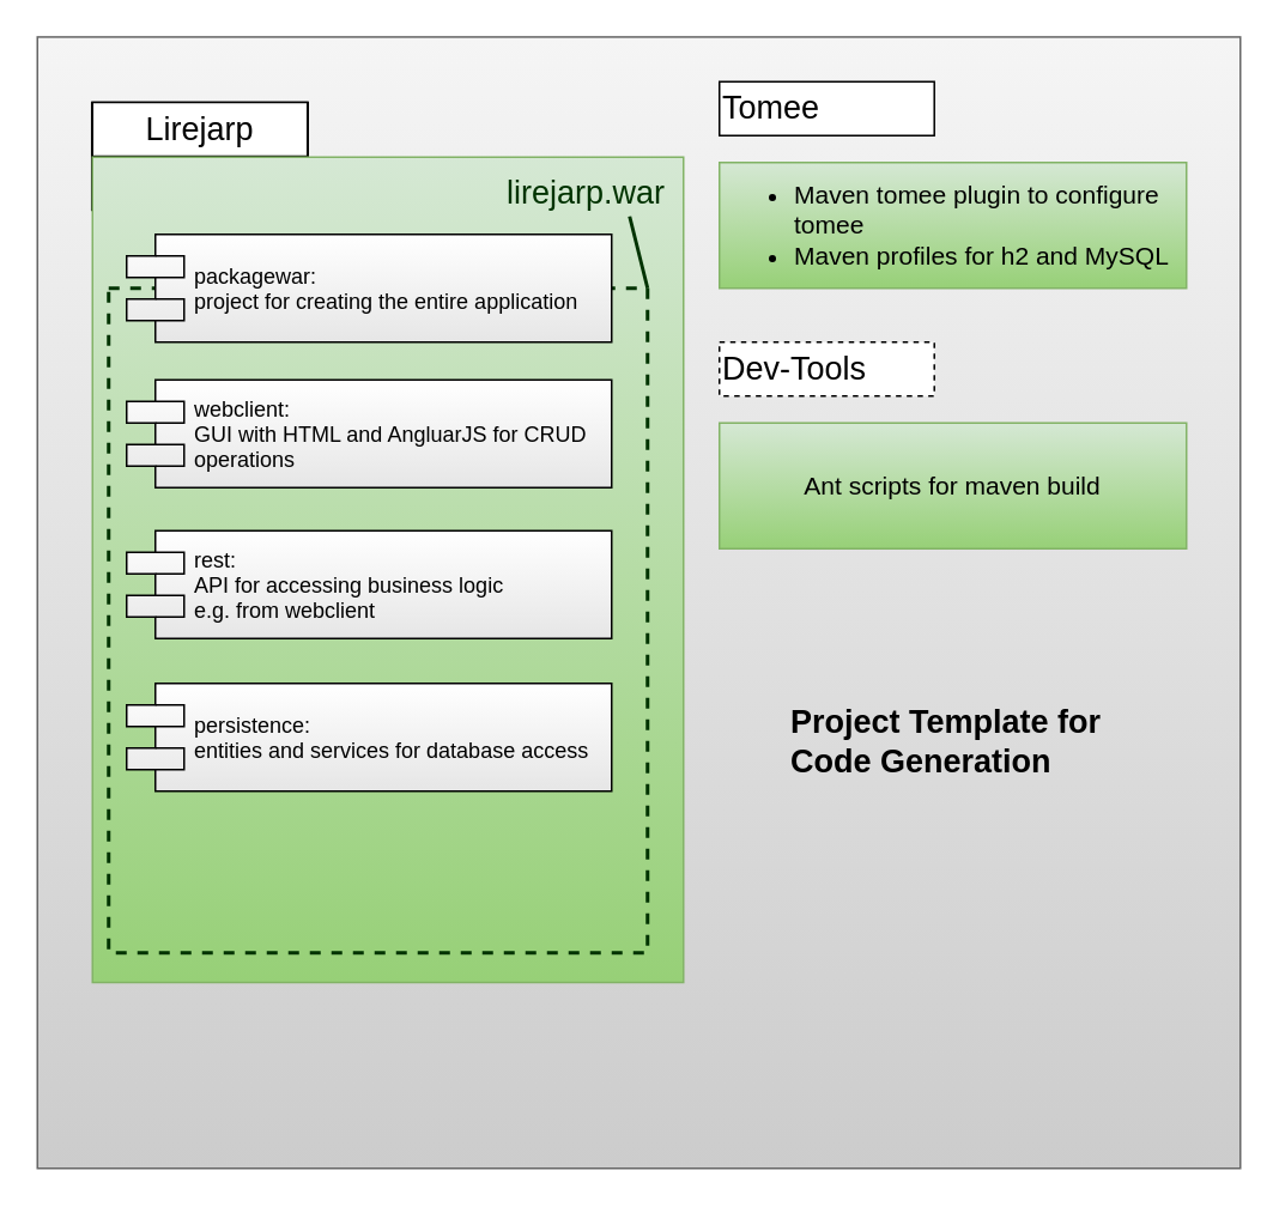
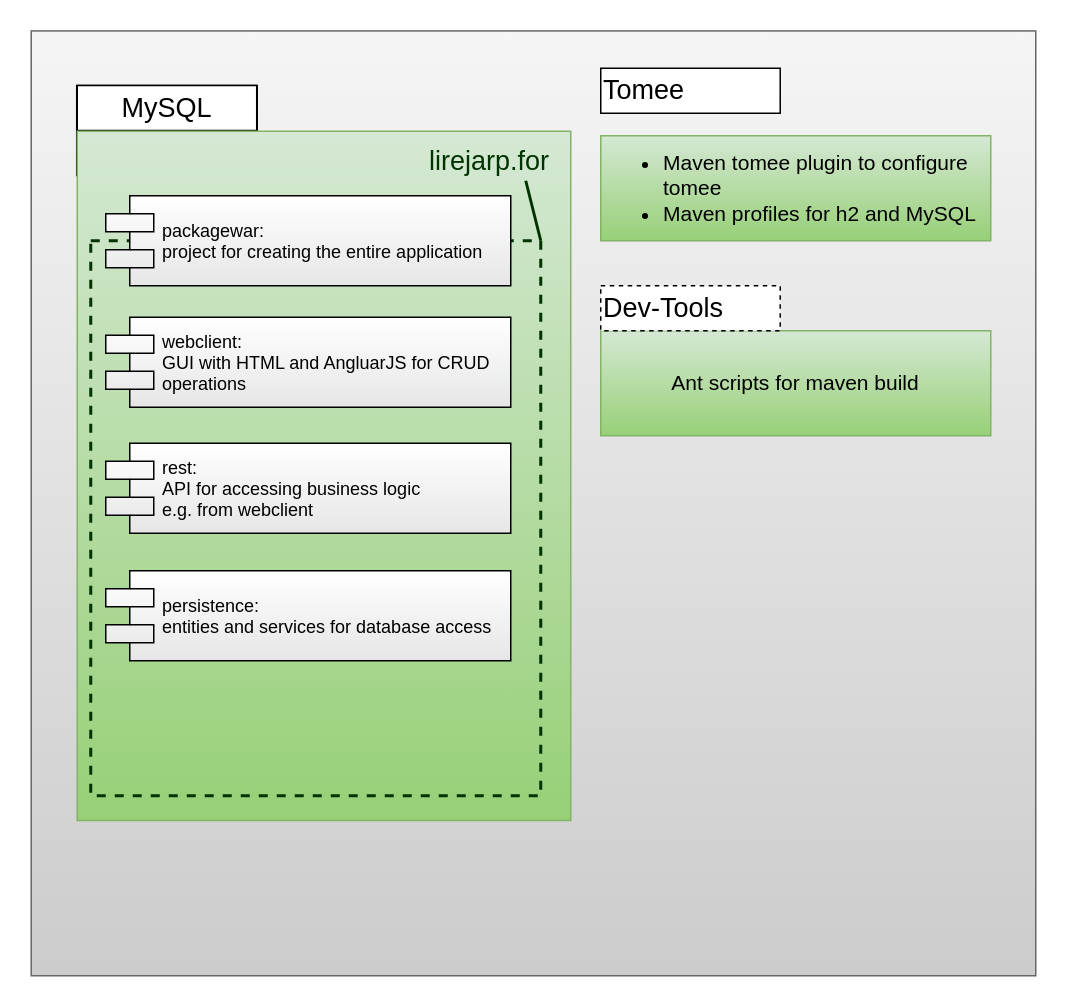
  <mxCell id="0" />
  <mxCell id="1" style="locked=1;" parent="0" />
  <mxCell id="2" value="" style="rounded=0;whiteSpace=wrap;html=1;fillColor=#f5f5f5;strokeColor=#666666;gradientColor=#CCCCCC;" parent="1" vertex="1"><mxGeometry x="20.33" y="20.11" width="669.67" height="629.89" as="geometry" /></mxCell>
  <mxCell id="3" value="parts" parent="0" />
  <mxCell id="4" style="graphMlID=n13;shape=rect;strokeColor=#000000;strokeWidth=1.0;fontFamily=Helvetica;" parent="3" vertex="1"><mxGeometry x="50.64" y="56.5" width="120.36" height="60" as="geometry" /></mxCell>
- <mxCell id="5" value="&lt;div style=&quot;font-size: 18px&quot; align=&quot;left&quot;&gt;&lt;font face=&quot;Helvetica&quot;&gt;Lirejarp&lt;/font&gt;&lt;br&gt;&lt;/div&gt;" style="rounded=0;whiteSpace=wrap;html=1;fontFamily=Comic Sans MS;" parent="4" vertex="1"><mxGeometry x="0.36" width="119.64" height="30" as="geometry" /></mxCell>
+ <mxCell id="5" value="&lt;div style=&quot;font-size: 18px&quot; align=&quot;left&quot;&gt;&lt;font face=&quot;Helvetica&quot;&gt;MySQL&lt;/font&gt;&lt;br&gt;&lt;/div&gt;" style="rounded=0;whiteSpace=wrap;html=1;fontFamily=Comic Sans MS;" parent="4" vertex="1"><mxGeometry x="0.36" width="119.64" height="30" as="geometry" /></mxCell>
  <mxCell id="6" value="" style="rounded=0;whiteSpace=wrap;html=1;fontFamily=Comic Sans MS;fillColor=#d5e8d4;strokeColor=#82b366;gradientColor=#97d077;" parent="3" vertex="1"><mxGeometry x="51" y="87" width="329" height="459.5" as="geometry" /></mxCell>
  <mxCell id="7" value="&lt;div&gt;&lt;br&gt;&lt;/div&gt;&lt;div&gt;&lt;br&gt;&lt;ul&gt;&lt;li&gt;&lt;font style=&quot;font-size: 14px&quot; face=&quot;Helvetica&quot;&gt;Maven tomee plugin to configure tomee&lt;/font&gt;&lt;/li&gt;&lt;li&gt;&lt;font style=&quot;font-size: 14px&quot; face=&quot;Helvetica&quot;&gt;Maven profiles for h2 and MySQL&lt;br&gt;&lt;/font&gt;&lt;/li&gt;&lt;/ul&gt;&lt;/div&gt;&lt;blockquote&gt;&lt;div&gt;&lt;div&gt;&lt;font style=&quot;font-size: 14px&quot; face=&quot;Helvetica&quot;&gt;&lt;br&gt;&lt;/font&gt;&lt;/div&gt;&lt;/div&gt;&lt;/blockquote&gt;" style="rounded=0;whiteSpace=wrap;html=1;fontFamily=Comic Sans MS;fillColor=#d5e8d4;strokeColor=#82b366;gradientColor=#97d077;align=left;verticalAlign=middle;" parent="3" vertex="1"><mxGeometry x="400" y="90" width="260" height="70" as="geometry" /></mxCell>
  <mxCell id="8" value="&lt;div align=&quot;left&quot;&gt;Tomee&lt;/div&gt;" style="rounded=0;whiteSpace=wrap;html=1;fontFamily=Helvetica;fontSize=18;align=left;" parent="3" vertex="1"><mxGeometry x="400" y="45" width="119.64" height="30" as="geometry" /></mxCell>
- <mxCell id="9" value="&lt;font style=&quot;font-size: 14px&quot; face=&quot;Helvetica&quot;&gt;Ant scripts for maven build&lt;/font&gt;&lt;br&gt;" style="rounded=0;whiteSpace=wrap;html=1;fontFamily=Comic Sans MS;fillColor=#d5e8d4;strokeColor=#82b366;gradientColor=#97d077;" parent="3" vertex="1"><mxGeometry x="400" y="235" width="260" height="70" as="geometry" /></mxCell>
+ <mxCell id="9" value="&lt;font style=&quot;font-size: 14px&quot; face=&quot;Helvetica&quot;&gt;Ant scripts for maven build&lt;/font&gt;&lt;br&gt;" style="rounded=0;whiteSpace=wrap;html=1;fontFamily=Comic Sans MS;fillColor=#d5e8d4;strokeColor=#82b366;gradientColor=#97d077;" parent="3" vertex="1"><mxGeometry x="400" y="220" width="260" height="70" as="geometry" /></mxCell>
  <mxCell id="10" value="Dev-Tools" style="rounded=0;whiteSpace=wrap;html=1;fontFamily=Helvetica;fontSize=18;align=left;dashed=1;" parent="3" vertex="1"><mxGeometry x="400" y="190" width="119.64" height="30" as="geometry" /></mxCell>
  <mxCell id="11" value="" style="rounded=0;whiteSpace=wrap;html=1;dashed=1;strokeWidth=2;fontFamily=Helvetica;fontSize=18;align=left;fillColor=none;strokeColor=#003300;" parent="3" vertex="1"><mxGeometry x="60" y="160" width="300" height="370" as="geometry" /></mxCell>
  <mxCell id="12" style="rounded=0;orthogonalLoop=1;jettySize=auto;html=1;entryX=1;entryY=0;entryDx=0;entryDy=0;fontFamily=Helvetica;fontSize=18;endArrow=none;endFill=0;strokeColor=#003300;strokeWidth=2;" parent="3" target="11" edge="1"><mxGeometry relative="1" as="geometry"><mxPoint x="350" y="120" as="sourcePoint" /></mxGeometry></mxCell>
- <mxCell id="13" value="&lt;font color=&quot;#003300&quot;&gt;lirejarp.war&lt;/font&gt;" style="text;html=1;strokeColor=none;fillColor=none;align=center;verticalAlign=middle;whiteSpace=wrap;rounded=0;dashed=1;fontFamily=Helvetica;fontSize=18;" parent="3" vertex="1"><mxGeometry x="306" y="96.5" width="40" height="20" as="geometry" /></mxCell>
- <mxCell id="14" value="&lt;h1 style=&quot;font-size: 18px;&quot;&gt;Project Template for Code Generation&lt;/h1&gt;" style="text;html=1;strokeColor=none;fillColor=none;spacing=5;spacingTop=-20;whiteSpace=wrap;overflow=hidden;rounded=0;dashed=1;fontFamily=Helvetica;fontSize=18;align=left;" parent="3" vertex="1"><mxGeometry x="435" y="390" width="190" height="120" as="geometry" /></mxCell>
+ <mxCell id="13" value="&lt;font color=&quot;#003300&quot;&gt;lirejarp.for&lt;/font&gt;" style="text;html=1;strokeColor=none;fillColor=none;align=center;verticalAlign=middle;whiteSpace=wrap;rounded=0;dashed=1;fontFamily=Helvetica;fontSize=18;" parent="3" vertex="1"><mxGeometry x="306" y="96.5" width="40" height="20" as="geometry" /></mxCell>
  <mxCell id="15" value="Components" parent="0" />
  <mxCell id="16" value="packagewar:&#10;project for creating the entire application" style="shape=component;align=left;spacingLeft=36;gradientColor=#E6E6E6;fontFamily=Helvetica;" parent="15" vertex="1"><mxGeometry x="70" y="130" width="270" height="60" as="geometry" /></mxCell>
  <mxCell id="17" value="webclient:&#10;GUI with HTML and AngluarJS for CRUD&#10;operations" style="shape=component;align=left;spacingLeft=36;gradientColor=#E6E6E6;fontFamily=Helvetica;" parent="15" vertex="1"><mxGeometry x="70" y="211" width="270" height="60" as="geometry" /></mxCell>
  <mxCell id="18" value="rest:&#10;API for accessing business logic &#10;e.g. from webclient" style="shape=component;align=left;spacingLeft=36;gradientColor=#E6E6E6;fontFamily=Helvetica;" parent="15" vertex="1"><mxGeometry x="70" y="295" width="270" height="60" as="geometry" /></mxCell>
  <mxCell id="19" value="persistence:&#10;entities and services for database access" style="shape=component;align=left;spacingLeft=36;gradientColor=#E6E6E6;fontFamily=Helvetica;" parent="15" vertex="1"><mxGeometry x="70" y="380" width="270" height="60" as="geometry" /></mxCell>
